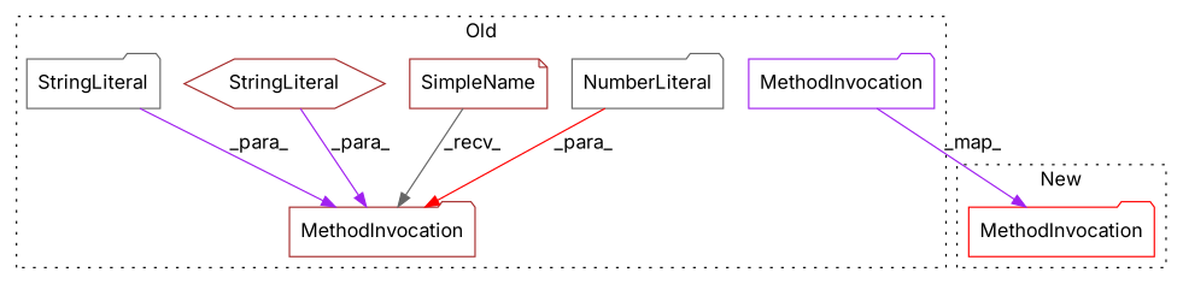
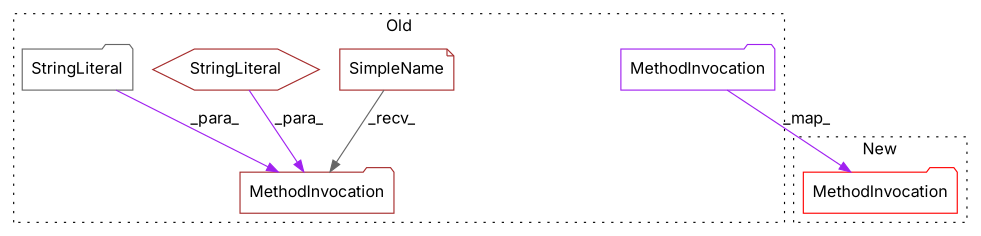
  digraph {
    fontname=Inter
    node [a=32 l="14,1" shape=folder color=brown fontname=Inter]
    edge [color=purple fontname=Inter]
    n1 [label=MethodInvocation s="2422,2451"]
    n2 [label=MethodInvocation s="2371,2400" color=purple]
-   n3 [a=34 l=1 label=NumberLiteral s=2450 color=gray40]
    n4 [a=42 l=6 label=SimpleName s=2415 shape=note]
    n5 [a=45 l=5 label=StringLiteral s=2436 shape=hexagon]
    n6 [a=45 l=5 label=StringLiteral s=2443 color=gray40]
    n7 [label=MethodInvocation s="2047,2076" color=red]
    subgraph cluster_1 {
      label=Old
      style=dotted
      n1
      n2
-     n3
      n4
      n5
      n6
    }
    subgraph cluster_2 {
      label=New
      style=dotted
      n7
    }
    n2 -> n7 [label=_map_]
-   n3 -> n1 [label=_para_ color=red]
    n4 -> n1 [label=_recv_ color=gray40]
    n5 -> n1 [label=_para_]
    n6 -> n1 [label=_para_]
  }
